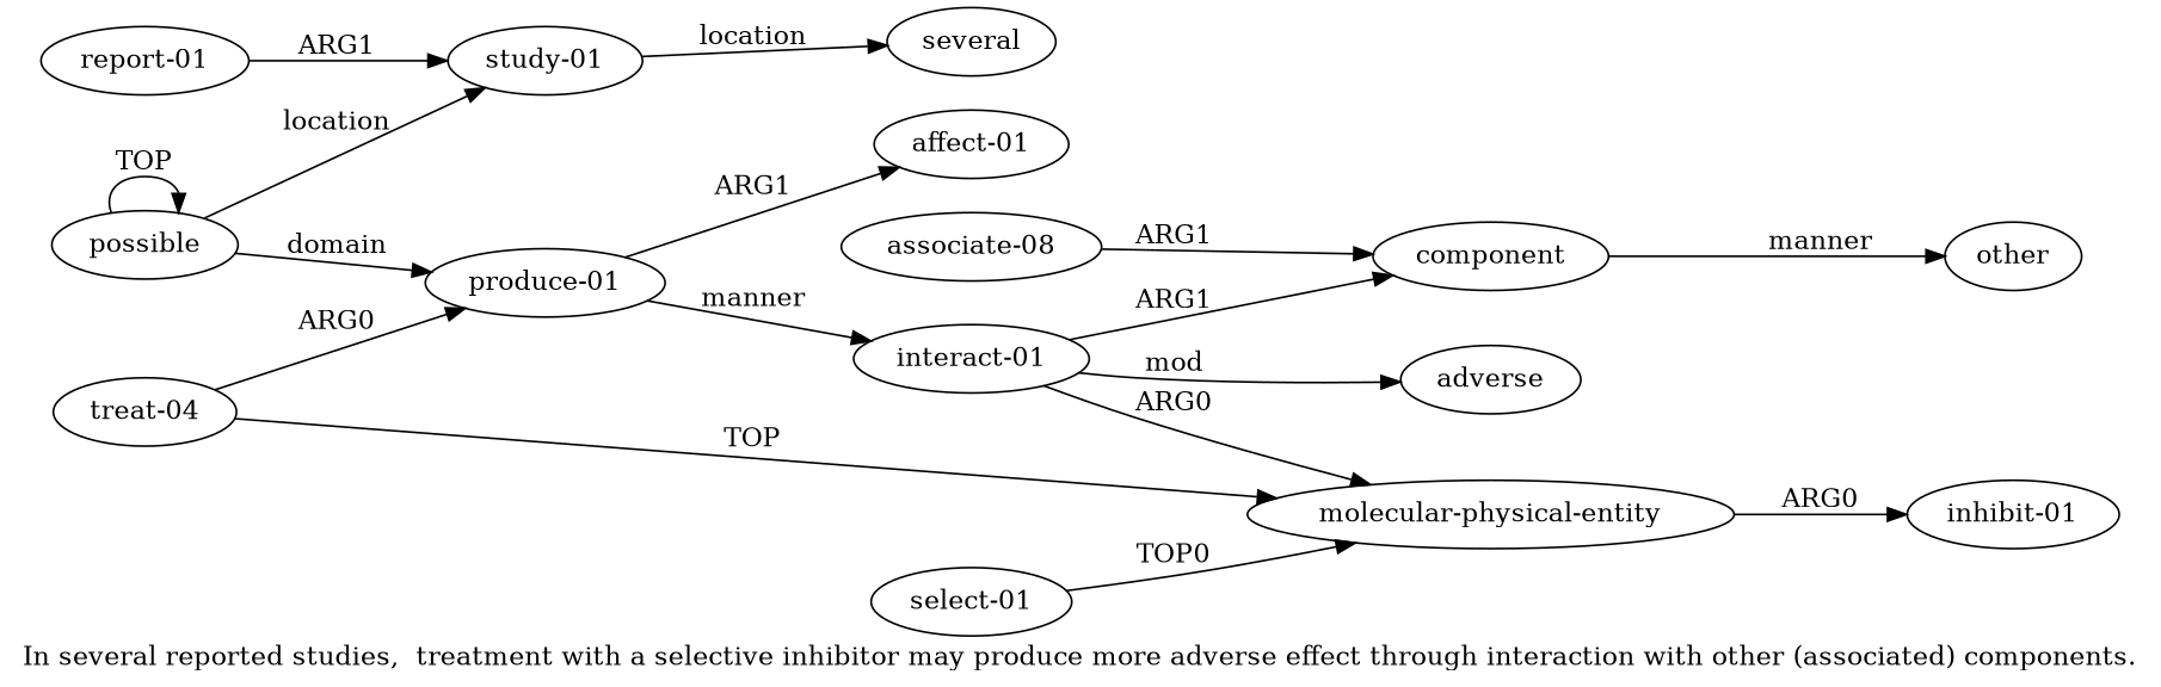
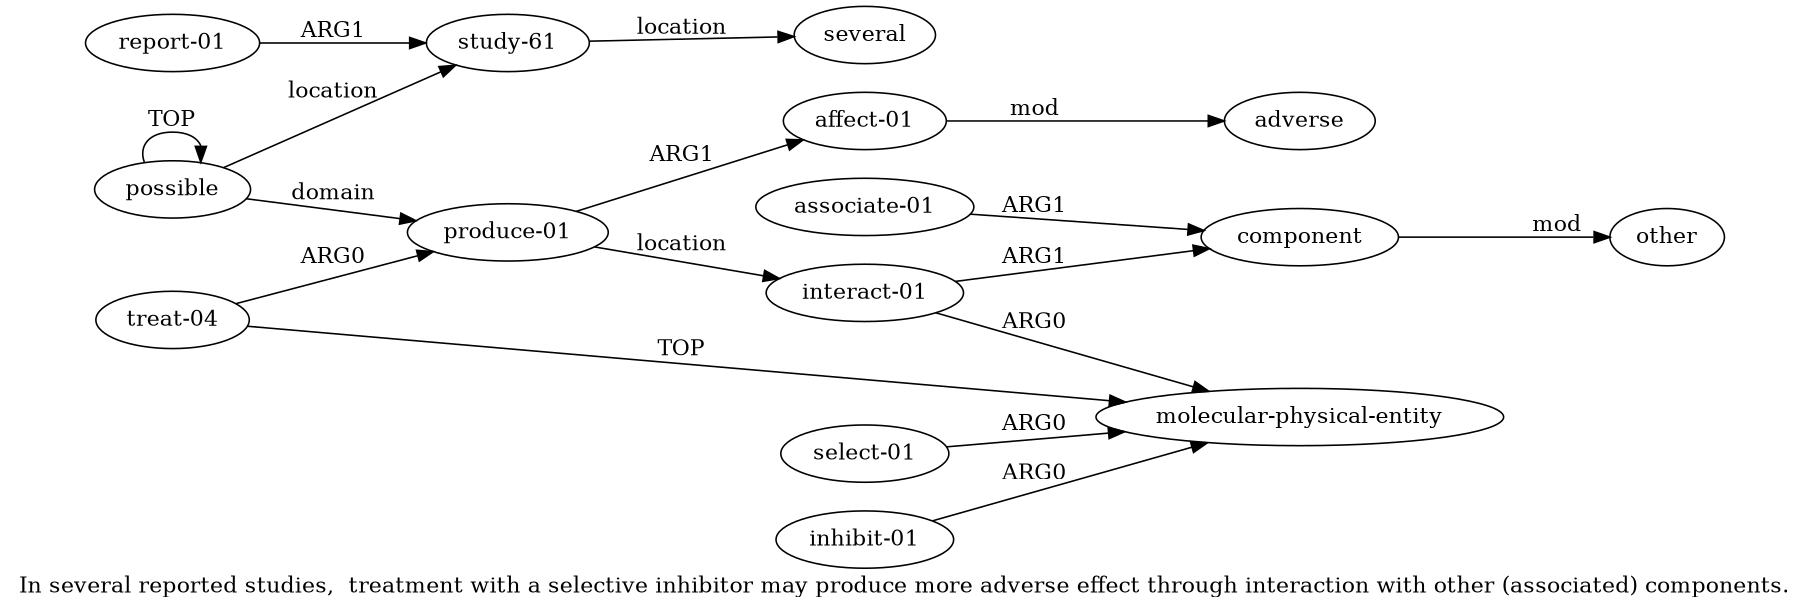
  digraph {
    label="In several reported studies,  treatment with a selective inhibitor may produce more adverse effect through interaction with other (associated) components."
    rankdir=LR
    node [color=black]
    edge [color=black gold_label=ARG1 test_label=ARG1]
    n1 [gold_ind=15 gold_label=several label=several test_ind=15 test_label=several]
    n2 [gold_ind=14 gold_label="report-01" label="report-01" test_ind=14 test_label="report-01"]
-   n3 [gold_ind=13 gold_label="study-01" label="study-01" test_ind=13 test_label="study-01"]
+   n3 [gold_ind=13 gold_label="study-01" label="study-61" test_ind=13 test_label="study-01"]
    n4 [gold_ind=11 gold_label=other label=other test_ind=11 test_label=other]
    n5 [gold_ind=10 gold_label=component label=component test_ind=10 test_label=component]
-   n6 [gold_ind=12 gold_label="associate-01" label="associate-08" test_ind=12 test_label="associate-01"]
+   n6 [gold_ind=12 gold_label="associate-01" label="associate-01" test_ind=12 test_label="associate-01"]
    n7 [gold_ind=1 gold_label="produce-01" label="produce-01" test_ind=1 test_label="produce-01"]
    n8 [gold_ind=6 gold_label="affect-01" label="affect-01" test_ind=6 test_label="affect-01"]
    n9 [gold_ind=9 gold_label="interact-01" label="interact-01" test_ind=9 test_label="interact-01"]
    n10 [gold_ind=2 gold_label="treat-04" label="treat-04" test_ind=2 test_label="treat-04"]
    n11 [gold_ind=3 gold_label="molecular-physical-entity" label="molecular-physical-entity" test_ind=3 test_label="molecular-physical-entity"]
    n12 [gold_ind=7 gold_label=adverse label=adverse test_ind=7 test_label=adverse]
    n13 [gold_ind=0 gold_label=possible label=possible test_ind=0 test_label=possible]
    n14 [gold_ind=5 gold_label="select-01" label="select-01" test_ind=5 test_label="select-01"]
    n15 [gold_ind=4 gold_label="inhibit-01" label="inhibit-01" test_ind=4 test_label="inhibit-01"]
    n2 -> n3 [label=ARG1]
    n3 -> n1 [gold_label=quant label=location test_label=quant]
-   n5 -> n4 [gold_label=mod label=manner test_label=mod]
+   n5 -> n4 [gold_label=mod label=mod test_label=mod]
    n6 -> n5 [label=ARG1]
    n7 -> n8 [label=ARG1]
-   n7 -> n9 [gold_label=manner label=manner test_label=manner]
-   n9 -> n12 [gold_label=mod label=mod test_label=mod]
+   n7 -> n9 [gold_label=manner label=location test_label=manner]
+   n8 -> n12 [gold_label=mod label=mod test_label=mod]
    n9 -> n5 [label=ARG1]
    n9 -> n11 [gold_label=ARG0 label=ARG0 test_label=ARG0]
    n10 -> n7 [gold_label=ARG0 label=ARG0 test_label=ARG0]
    n10 -> n11 [gold_label=ARG2 label=TOP test_label=ARG2]
    n13 -> n3 [gold_label=location label=location test_label=location]
    n13 -> n7 [gold_label=domain label=domain test_label=domain]
    n13 -> n13 [gold_label=TOP label=TOP test_label=TOP]
-   n14 -> n11 [gold_label=ARG0 label=TOP0 test_label=ARG0]
-   n11 -> n15 [gold_label=ARG0 label=ARG0 test_label=ARG0]
+   n14 -> n11 [gold_label=ARG0 label=ARG0 test_label=ARG0]
+   n15 -> n11 [gold_label=ARG0 label=ARG0 test_label=ARG0]
  }
